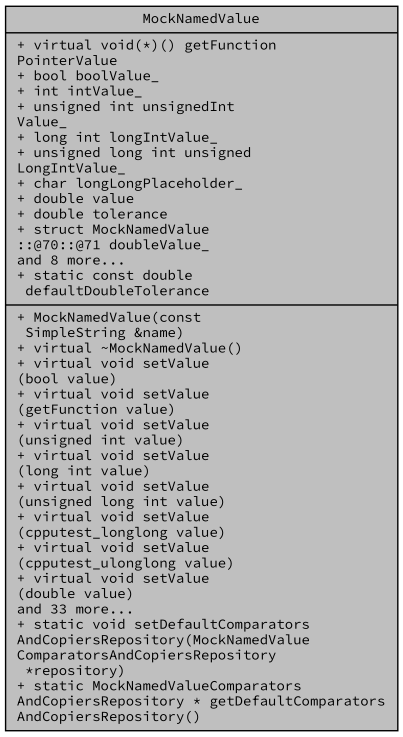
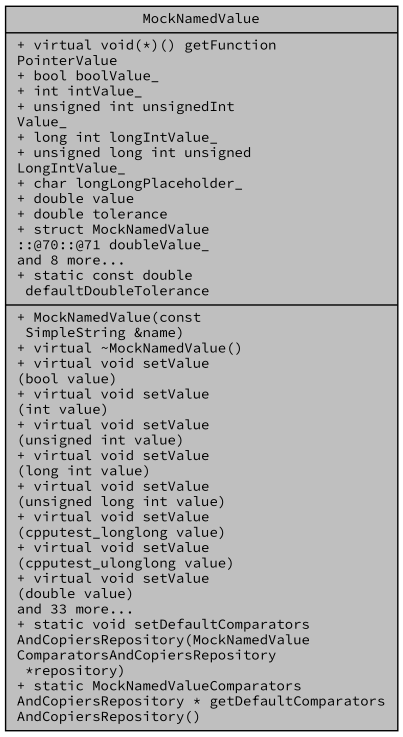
  digraph {
    fontname="Source Code Pro"
-   n1 [color=black fillcolor=grey75 fontcolor=black fontname="Source Code Pro" fontsize=10 height=0.2 label="{MockNamedValue\n|+ virtual void(*)() getFunction\lPointerValue\l+ bool boolValue_\l+ int intValue_\l+ unsigned int unsignedInt\lValue_\l+ long int longIntValue_\l+ unsigned long int unsigned\lLongIntValue_\l+ char longLongPlaceholder_\l+ double value\l+ double tolerance\l+ struct MockNamedValue\l::@70::@71 doubleValue_\land 8 more...\l+ static const double\l defaultDoubleTolerance\l|+  MockNamedValue(const\l SimpleString &name)\l+ virtual ~MockNamedValue()\l+ virtual void setValue\l(bool value)\l+ virtual void setValue\l(getFunction value)\l+ virtual void setValue\l(unsigned int value)\l+ virtual void setValue\l(long int value)\l+ virtual void setValue\l(unsigned long int value)\l+ virtual void setValue\l(cpputest_longlong value)\l+ virtual void setValue\l(cpputest_ulonglong value)\l+ virtual void setValue\l(double value)\land 33 more...\l+ static void setDefaultComparators\lAndCopiersRepository(MockNamedValue\lComparatorsAndCopiersRepository\l *repository)\l+ static MockNamedValueComparators\lAndCopiersRepository * getDefaultComparators\lAndCopiersRepository()\l}" shape=record style=filled width=0.4]
+   n1 [color=black fillcolor=grey75 fontcolor=black fontname="Source Code Pro" fontsize=10 height=0.2 label="{MockNamedValue\n|+ virtual void(*)() getFunction\lPointerValue\l+ bool boolValue_\l+ int intValue_\l+ unsigned int unsignedInt\lValue_\l+ long int longIntValue_\l+ unsigned long int unsigned\lLongIntValue_\l+ char longLongPlaceholder_\l+ double value\l+ double tolerance\l+ struct MockNamedValue\l::@70::@71 doubleValue_\land 8 more...\l+ static const double\l defaultDoubleTolerance\l|+  MockNamedValue(const\l SimpleString &name)\l+ virtual ~MockNamedValue()\l+ virtual void setValue\l(bool value)\l+ virtual void setValue\l(int value)\l+ virtual void setValue\l(unsigned int value)\l+ virtual void setValue\l(long int value)\l+ virtual void setValue\l(unsigned long int value)\l+ virtual void setValue\l(cpputest_longlong value)\l+ virtual void setValue\l(cpputest_ulonglong value)\l+ virtual void setValue\l(double value)\land 33 more...\l+ static void setDefaultComparators\lAndCopiersRepository(MockNamedValue\lComparatorsAndCopiersRepository\l *repository)\l+ static MockNamedValueComparators\lAndCopiersRepository * getDefaultComparators\lAndCopiersRepository()\l}" shape=record style=filled width=0.4]
  }
